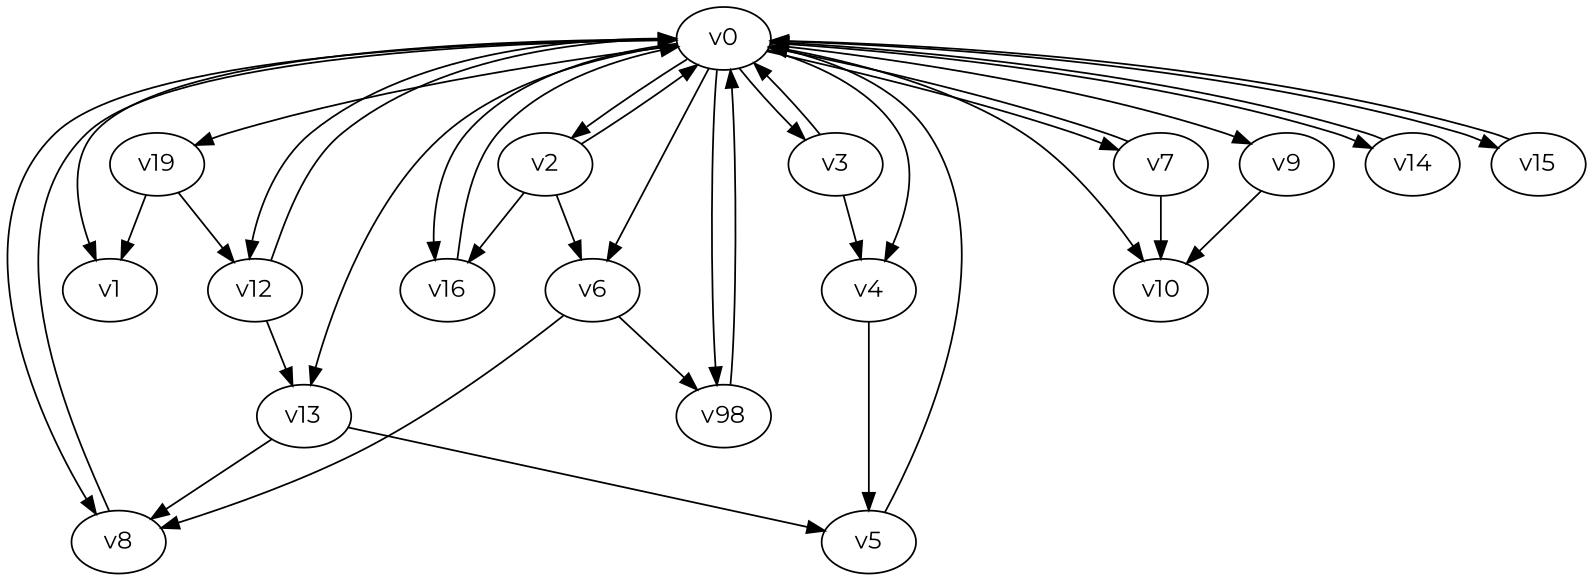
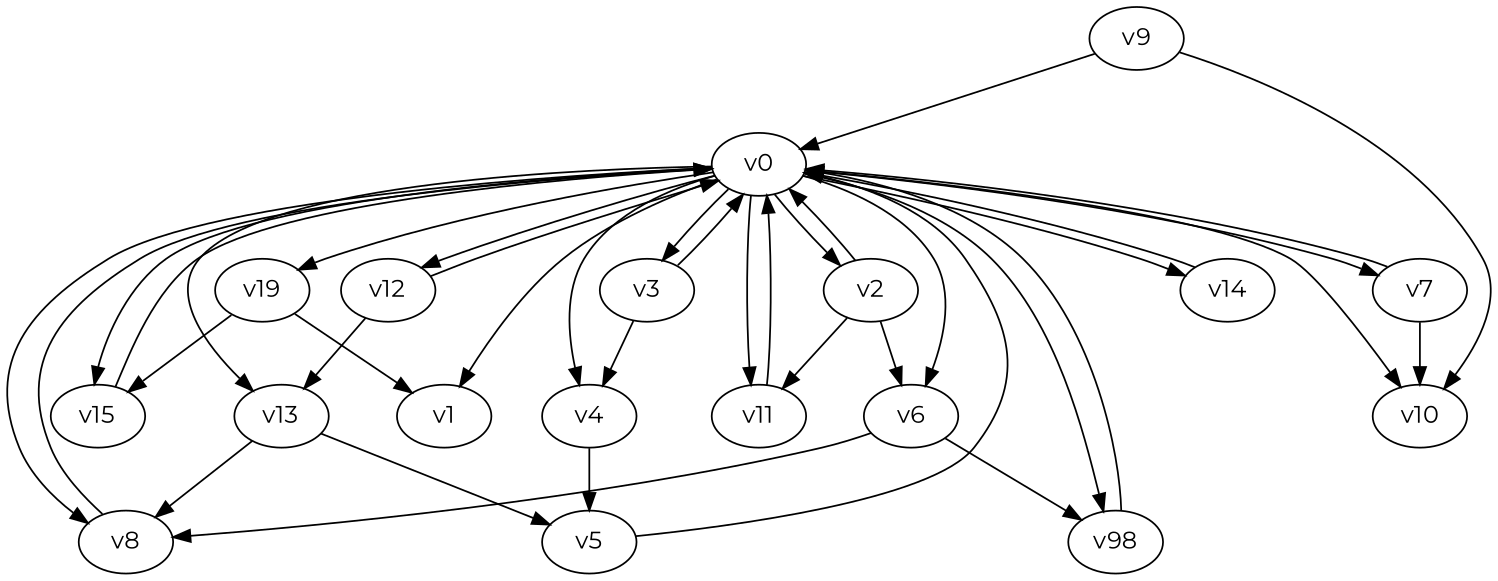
  digraph {
    fontname=Montserrat
    node [fontname=Montserrat player=1 priority=1]
    edge [fontname=Montserrat]
    v0
    v1
    v2 [player=0]
    v3
    v4 [player=0 priority=0]
    v6
    v7
    v8 [player=0]
    v9 [player=0 priority=0]
    v10
    v12 [player=0 priority=0]
    v13 [priority=0]
    v14
    v15 [priority=0]
-   v16 [player=0]
+   v16 [player=0 label=v11]
    n16 [label=v98 player=0]
    v19 [player=0 priority=0]
    v5
    v0 -> v1
    v0 -> v2
    v0 -> v3
    v0 -> v4
    v0 -> v6
    v0 -> v7
    v0 -> v8
-   v0 -> v9
+   v9 -> v0
    v0 -> v10
    v0 -> v12
    v0 -> v13
    v0 -> v14
    v0 -> v15
    v0 -> v16
    v0 -> n16
    v0 -> v19
    v2 -> v0
    v2 -> v6
    v2 -> v16
    v3 -> v0
    v3 -> v4
    v4 -> v5
    v6 -> v8
    v6 -> n16
    v7 -> v0
    v7 -> v10
    v8 -> v0
    v9 -> v10
    v12 -> v0
    v12 -> v13
    v13 -> v8
    v13 -> v5
    v14 -> v0
    v15 -> v0
    v16 -> v0
    n16 -> v0
    v19 -> v1
-   v19 -> v12
+   v19 -> v15
    v5 -> v0
  }
